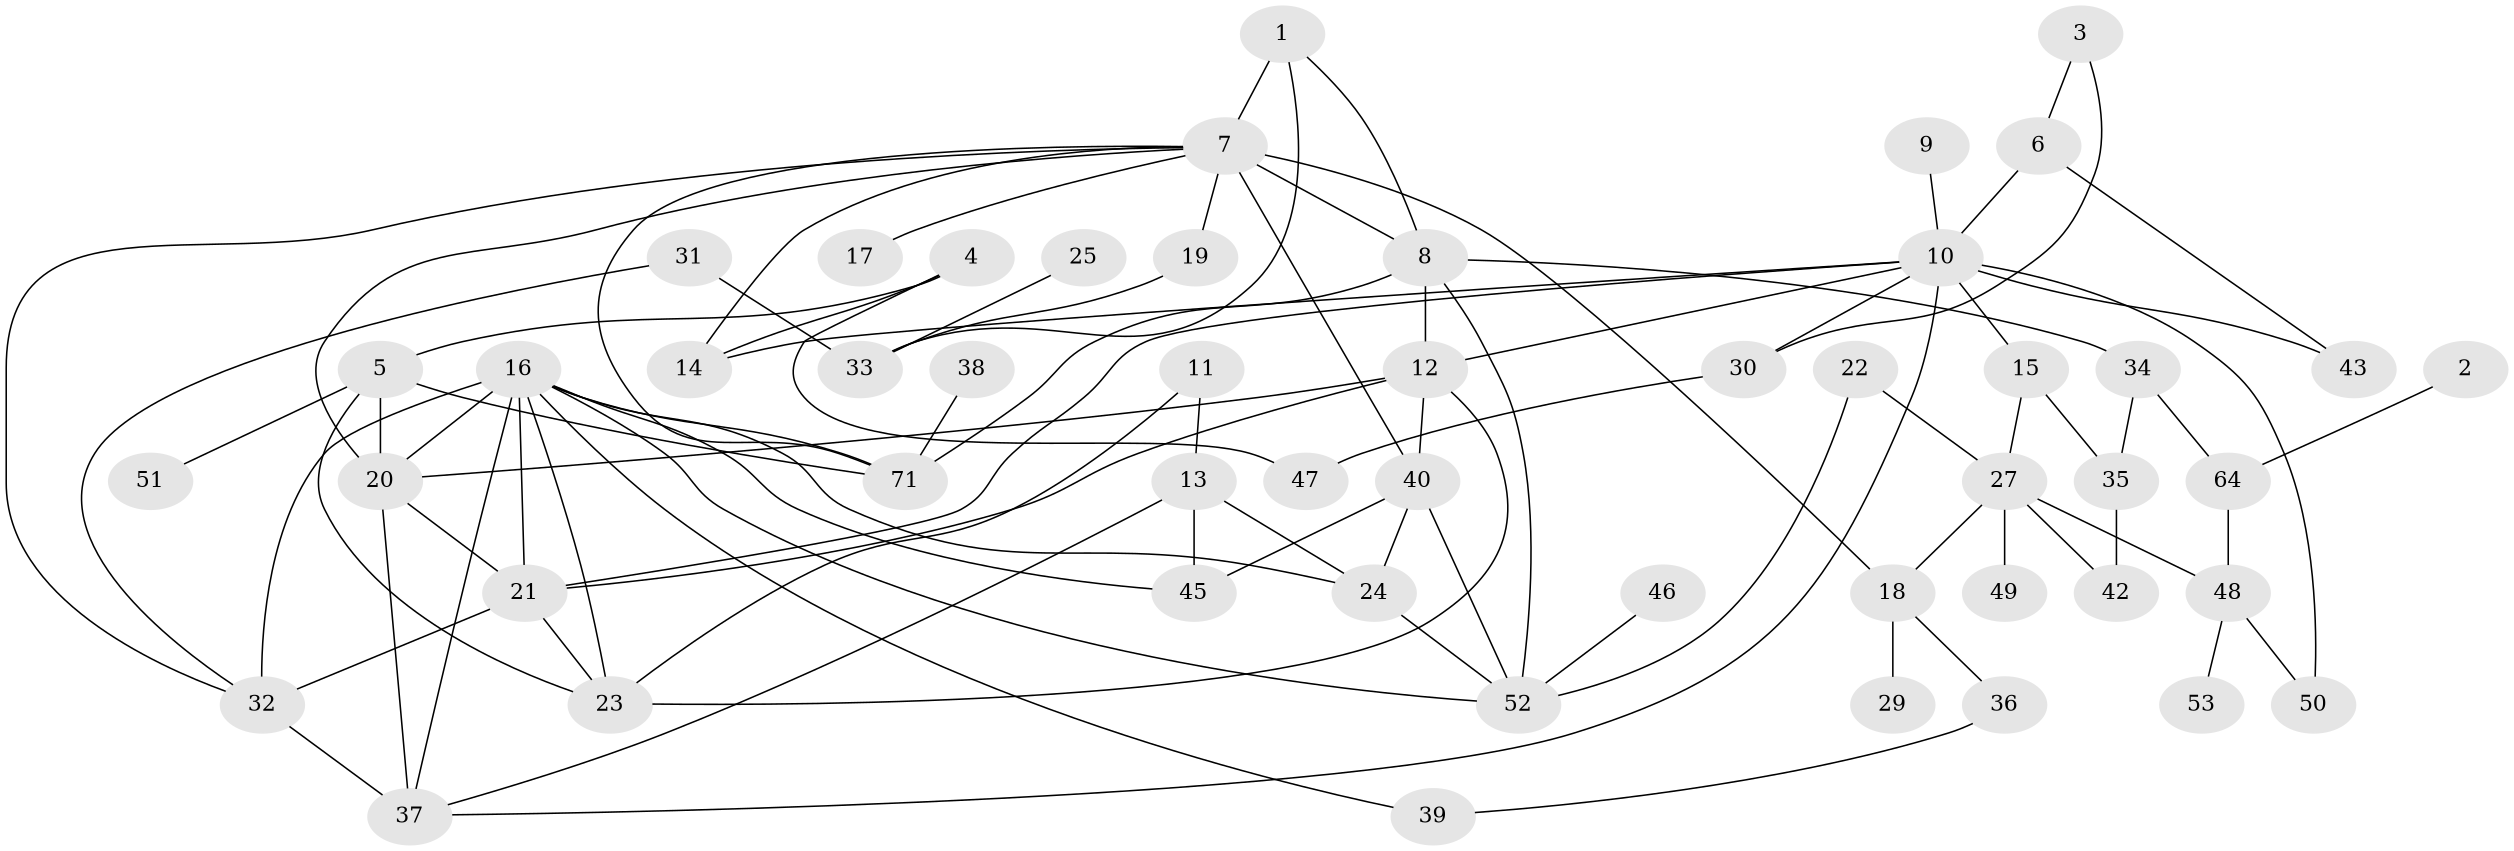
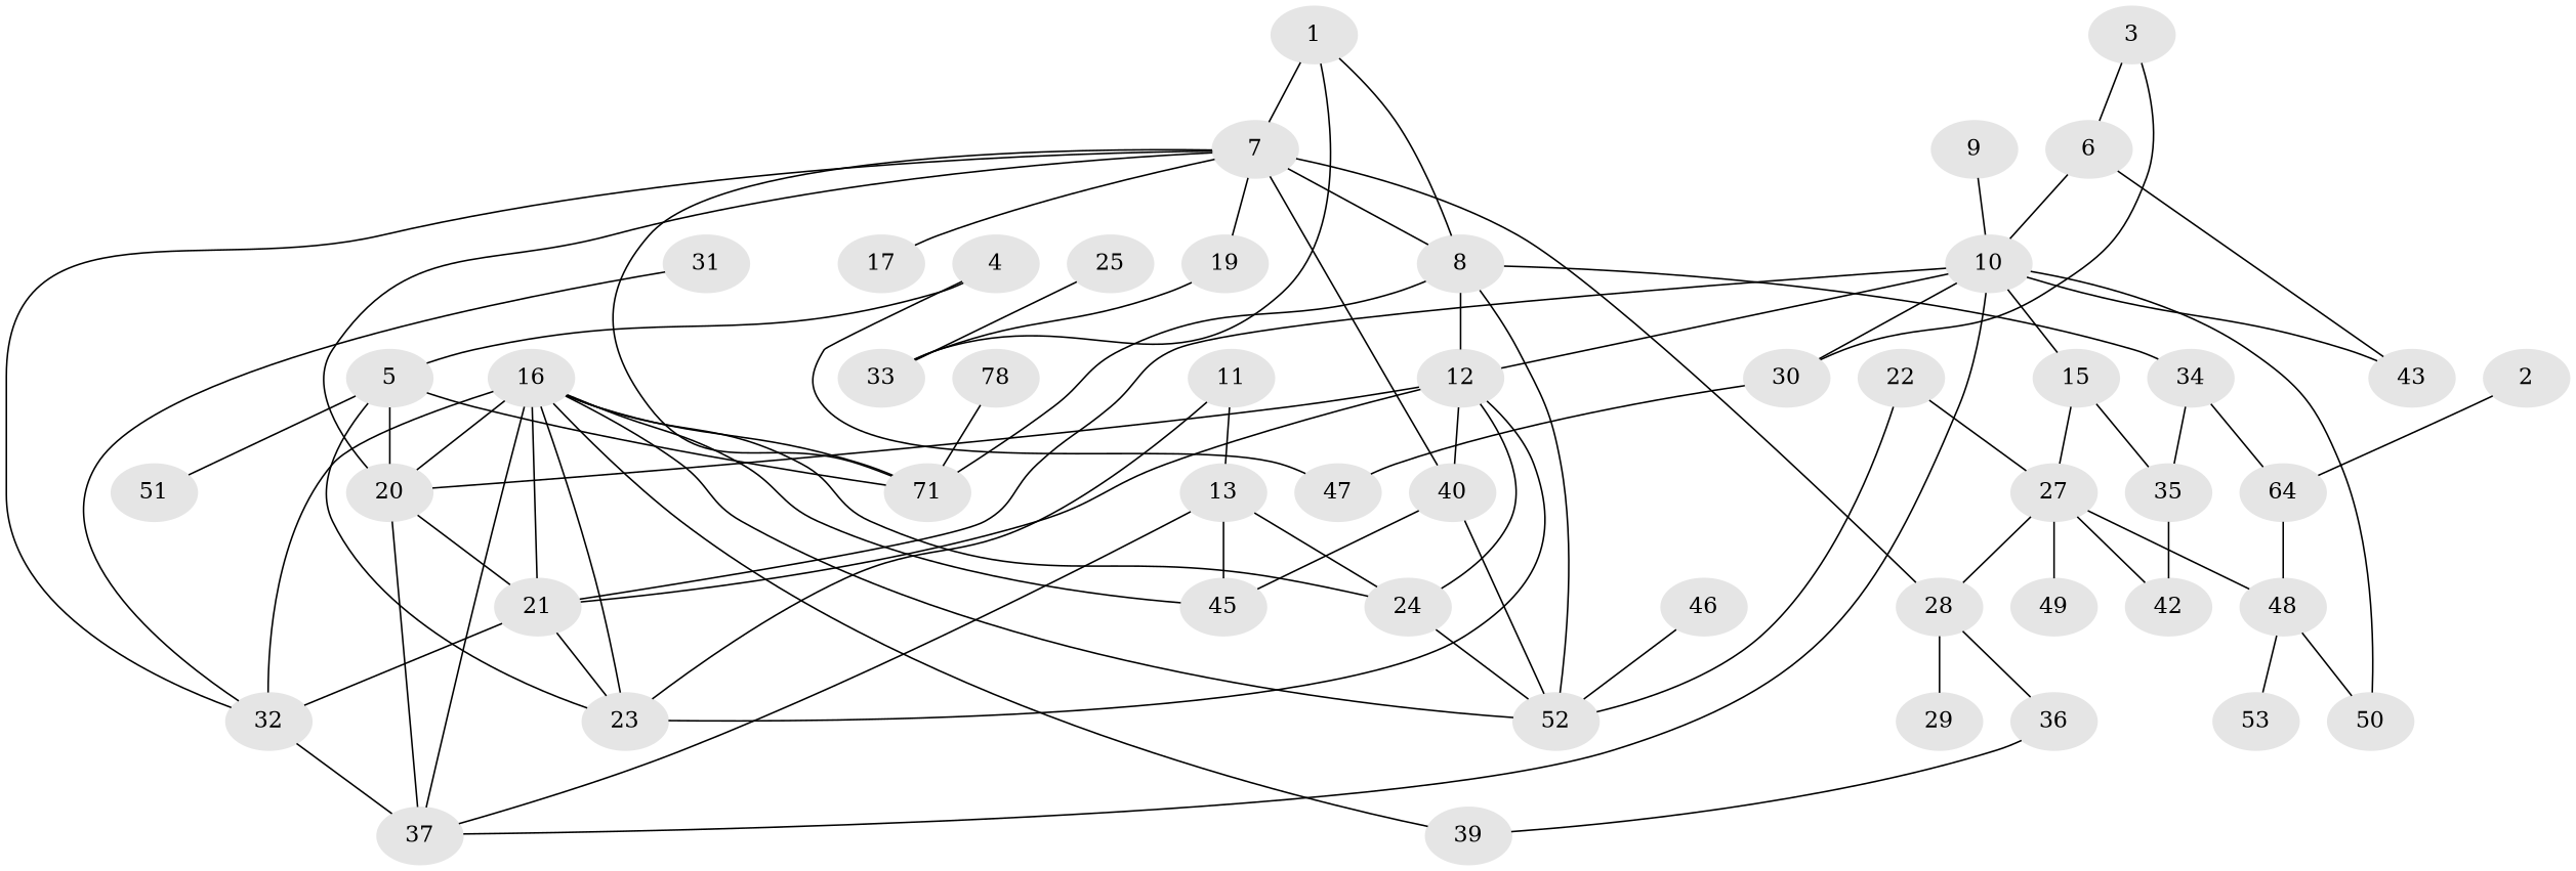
  graph {
    node [color=gray90 style=filled]
    edge [weight=1.0]
    1
    7
    8
    33
-   14
    20
    n7 [label=71]
    17
    19
-   28 [label=18]
+   28
    32
    40
    12
    34
    52
    n16 [label=64]
    2
    48
    3
    6
    30
    10
    43
    47
    4
    5
    23
    51
    21
    37
    15
    50
    36
    29
    45
    24
    35
    9
    27
    39
    11
    13
    49
    42
    16
    22
    31
    25
    53
-   38
+   38 [label=78]
    46
    1 -- 7 [weight=2.0]
    1 -- 8
    1 -- 33
    7 -- 8 [weight=2.0]
-   7 -- 14
    7 -- 20
    7 -- n7
    7 -- 17
    7 -- 19
    7 -- 28
    7 -- 32
    7 -- 40
    8 -- n7
    8 -- 12
    8 -- 34
    8 -- 52
    20 -- 21
    20 -- 37 [weight=2.0]
    19 -- 33
    28 -- 36
    28 -- 29
    32 -- 37
    40 -- 52
    40 -- 45
    12 -- 20
    12 -- 40
    12 -- 23
    12 -- 21
-   40 -- 24
+   12 -- 24
    34 -- n16
    34 -- 35
    n16 -- 48
    2 -- n16
    48 -- 50
    48 -- 53
    3 -- 6
    3 -- 30
    6 -- 10
    6 -- 43
    30 -- 47
-   10 -- 14
    10 -- 12
    10 -- 30
    10 -- 43
    10 -- 21
    10 -- 37
    10 -- 15 [weight=2.0]
    10 -- 50
-   4 -- 14
    4 -- 47
    4 -- 5
    5 -- 20
    5 -- n7
    5 -- 23
    5 -- 51
    21 -- 32
    21 -- 23
    15 -- 35
    15 -- 27
    36 -- 39
    24 -- 52
    35 -- 42
    9 -- 10
    27 -- 28
    27 -- 48
    27 -- 49
    27 -- 42
    11 -- 23
    11 -- 13
    13 -- 37
    13 -- 45
    13 -- 24
    16 -- 20
    16 -- n7
    16 -- 32
    16 -- 52
    16 -- 23
    16 -- 21
    16 -- 37
    16 -- 45
    16 -- 24
    16 -- 39
    22 -- 52
    22 -- 27
-   31 -- 33
    31 -- 32
    25 -- 33
    38 -- n7
    46 -- 52
  }
